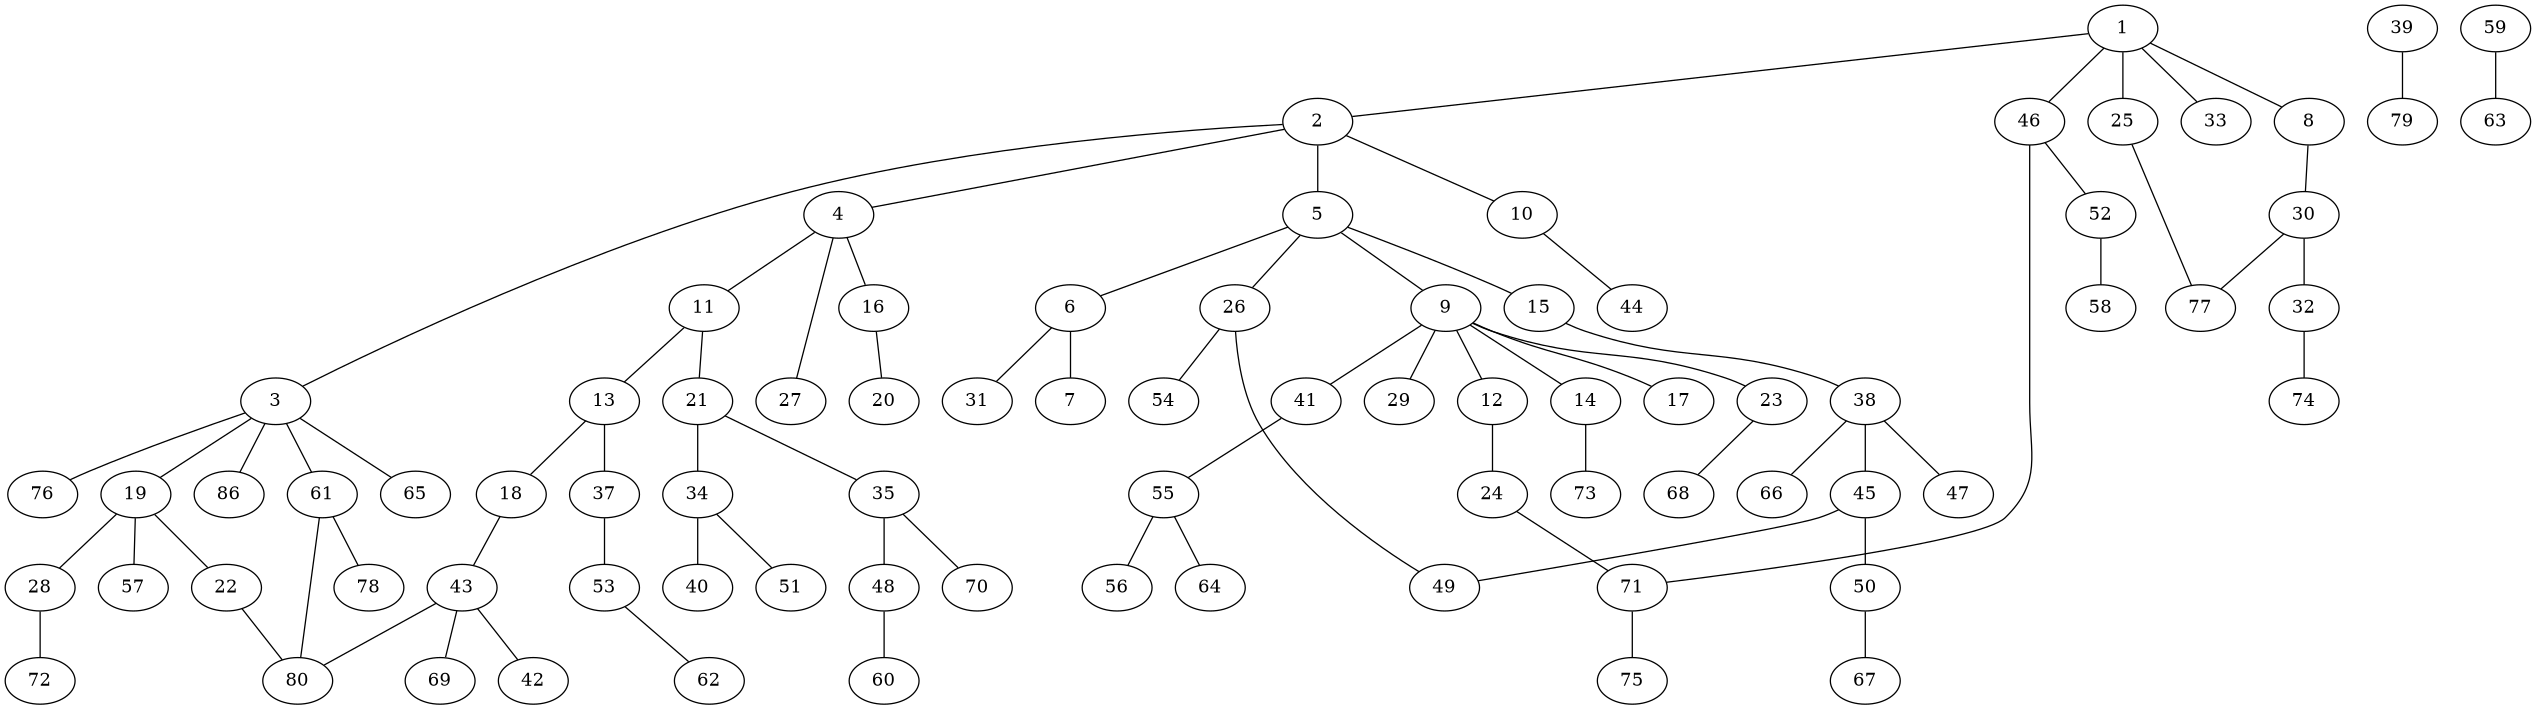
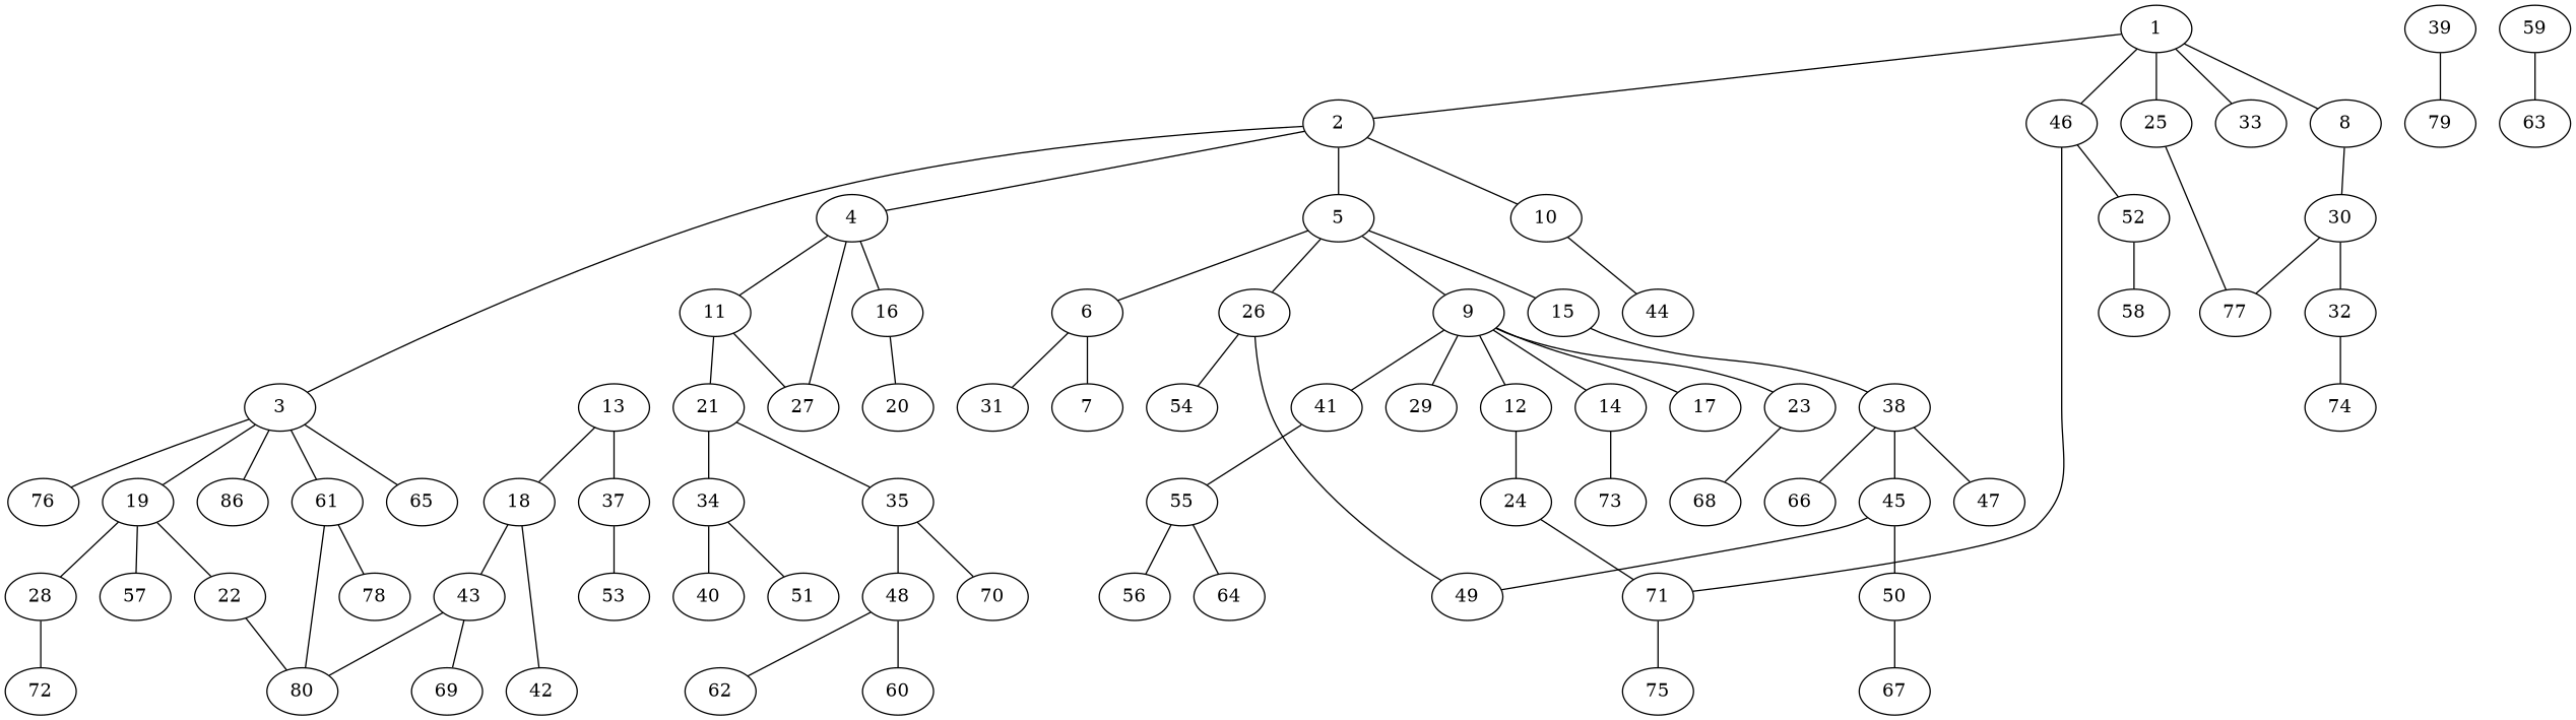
  graph {
    1
    2
    8
    25
    33
    46
    3
    4
    5
    10
    30
    77
    71
    52
    19
    n16 [label=86]
    61
    65
    76
    11
    16
    27
    6
    9
    15
    26
    44
    32
    39
    79
    75
    58
    22
    28
    57
    80
    78
    13
    21
    20
    7
    31
    12
    14
    17
    23
    29
    41
    38
    49
    54
    72
    18
    37
    34
    35
    24
    73
    68
    55
    45
    47
    66
    74
    56
    64
    42
    43
    53
    40
    51
    48
    70
    69
    50
    59
    63
    60
    62
    67
    1 -- 2
    1 -- 8
    1 -- 25
    1 -- 33
    1 -- 46
    2 -- 3
    2 -- 4
    2 -- 5
    2 -- 10
    8 -- 30
    25 -- 77
    46 -- 71
    46 -- 52
    3 -- 19
    3 -- n16
    3 -- 61
    3 -- 65
    3 -- 76
    4 -- 11
    4 -- 16
    4 -- 27
    5 -- 6
    5 -- 9
    5 -- 15
    5 -- 26
    10 -- 44
    30 -- 77
    30 -- 32
    71 -- 75
    52 -- 58
    19 -- 22
    19 -- 28
    19 -- 57
    61 -- 80
    61 -- 78
-   11 -- 13
+   11 -- 27
    11 -- 21
    16 -- 20
    6 -- 7
    6 -- 31
    9 -- 12
    9 -- 14
    9 -- 17
    9 -- 23
    9 -- 29
    9 -- 41
    15 -- 38
    26 -- 49
    26 -- 54
    32 -- 74
    39 -- 79
    22 -- 80
    28 -- 72
    13 -- 18
    13 -- 37
    21 -- 34
    21 -- 35
    12 -- 24
    14 -- 73
    23 -- 68
    41 -- 55
    38 -- 45
    38 -- 47
    38 -- 66
-   43 -- 42
+   18 -- 42
    18 -- 43
    37 -- 53
    34 -- 40
    34 -- 51
    35 -- 48
    35 -- 70
    24 -- 71
    55 -- 56
    55 -- 64
    45 -- 49
    45 -- 50
    43 -- 80
    43 -- 69
    48 -- 60
-   53 -- 62
+   48 -- 62
    50 -- 67
    59 -- 63
  }
